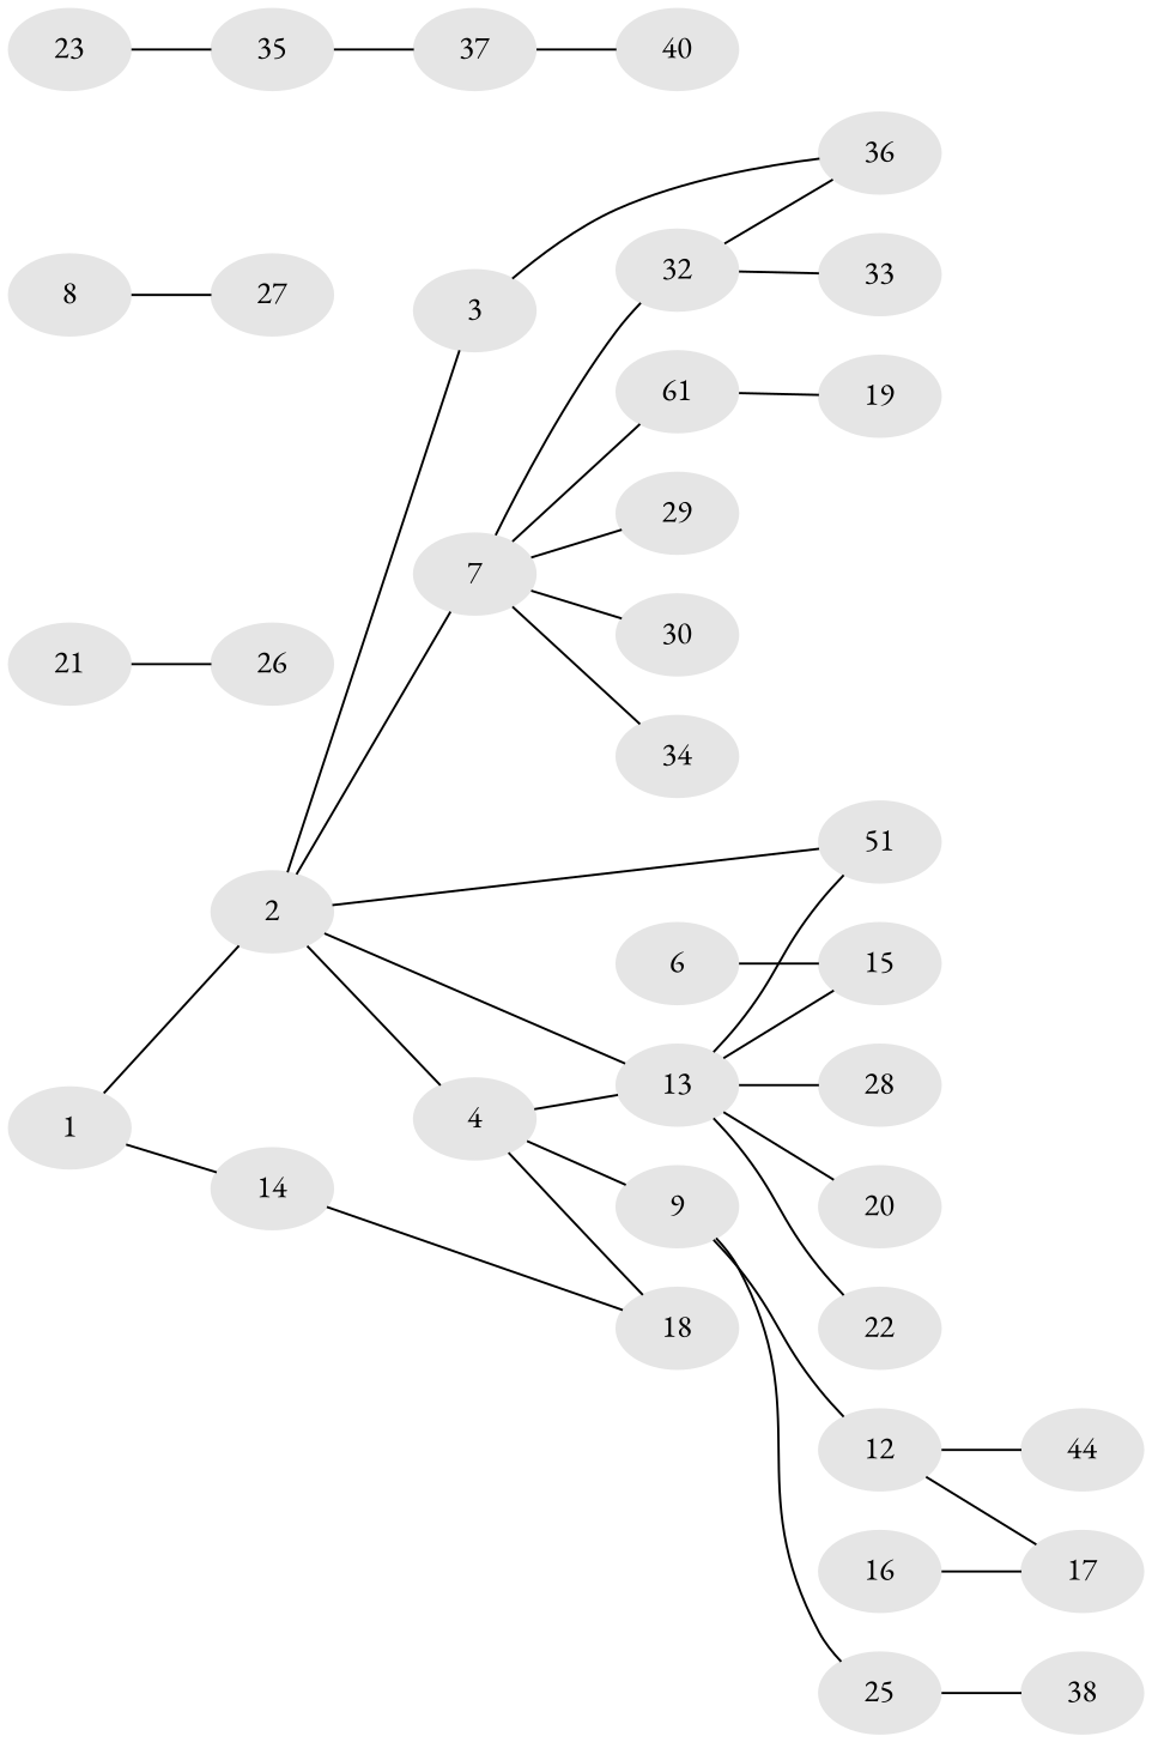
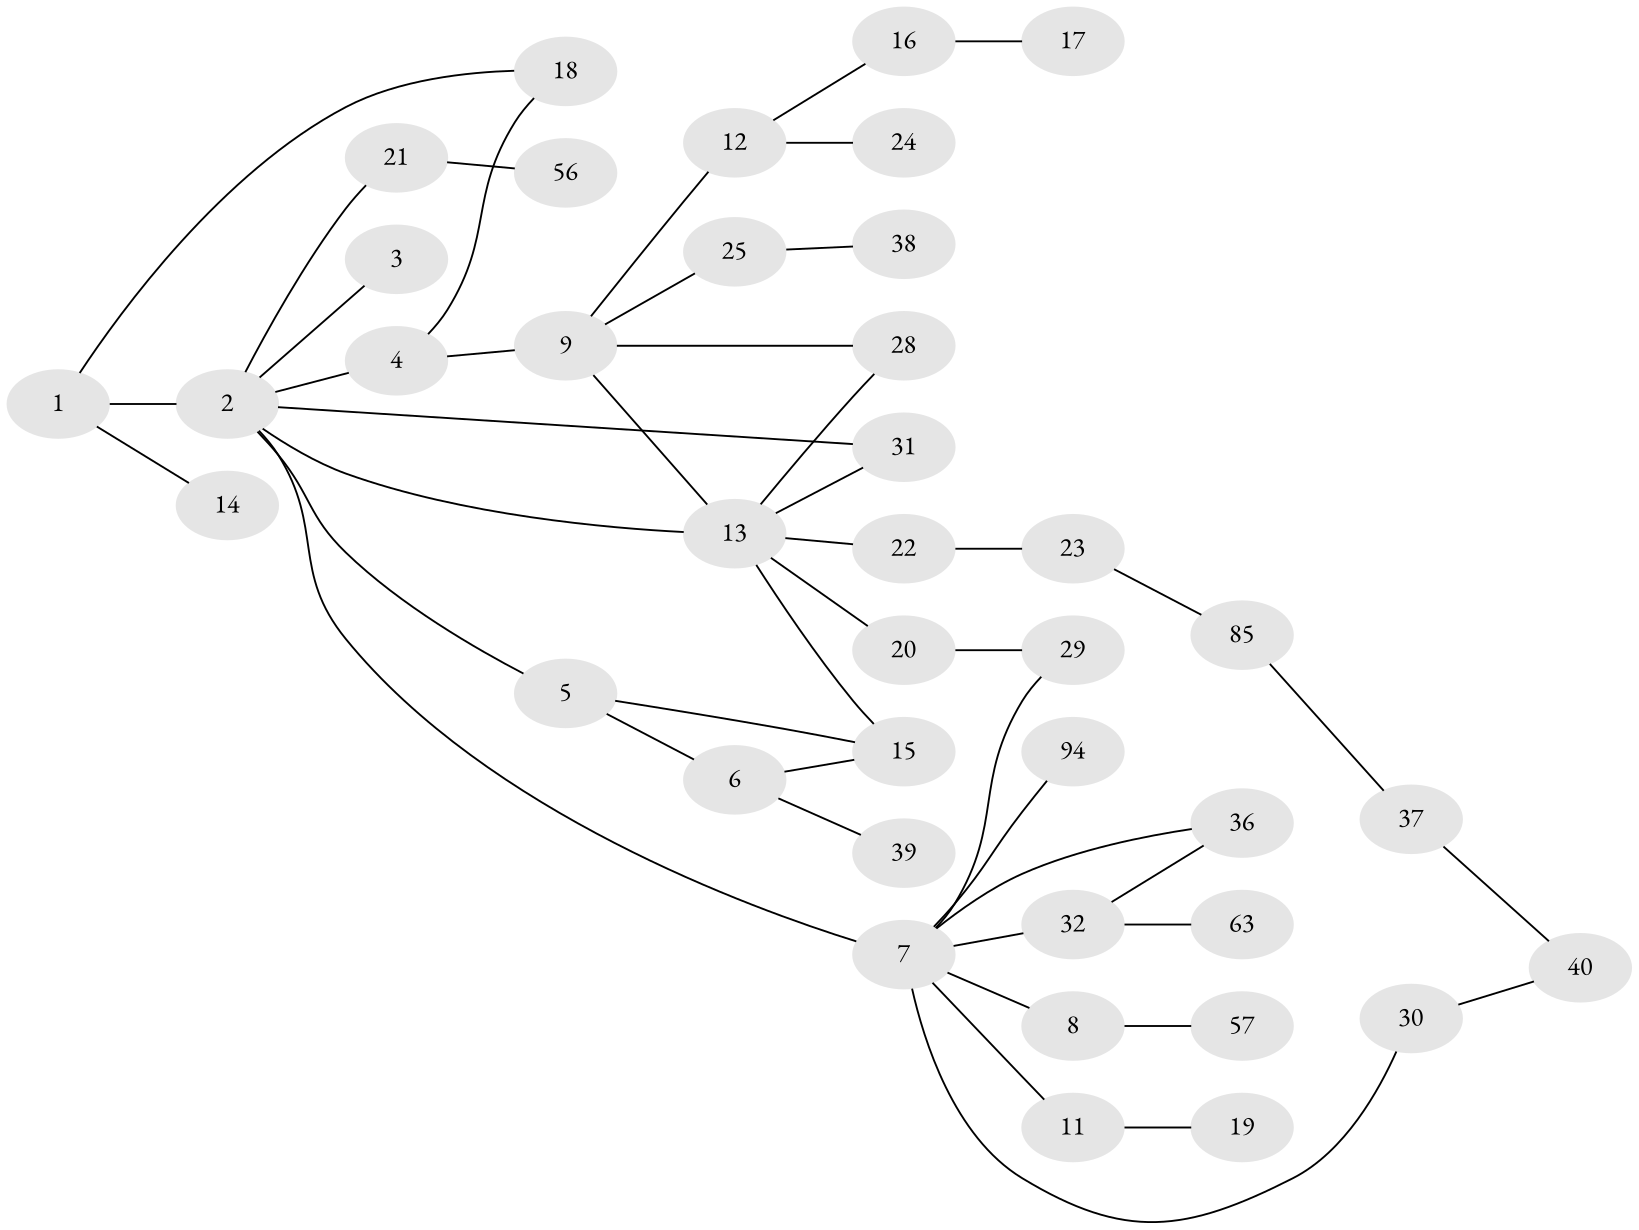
  graph {
    fontname="EB Garamond"
    rankdir=LR
    node [color=gray90 fontname="EB Garamond" style=filled]
    edge [fontname="EB Garamond" weight=1.0]
    1
    2
    14
    3
    4
+   5
    7
    13
    21
-   31 [label=51]
+   31
    18
    36
    9
    6
    15
    8
-   11 [label=61]
+   11
    29
    30
    32
-   34
+   34 [label=94]
    28
    20
    22
-   26
+   26 [label=56]
    12
    25
-   27
+   39
+   27 [label=57]
    19
    40
-   33
+   33 [label=63]
    16
-   24 [label=44]
+   24
    38
    17
    23
-   35
+   35 [label=85]
    37
    1 -- 2
    1 -- 14
    2 -- 3
    2 -- 4
+   2 -- 5
    2 -- 7
    2 -- 13
+   2 -- 21
    2 -- 31
-   14 -- 18
-   3 -- 36
+   1 -- 18
+   7 -- 36
    4 -- 18
    4 -- 9
+   5 -- 6
+   5 -- 15
+   7 -- 8
    7 -- 11
    7 -- 29
    7 -- 30
    7 -- 32
    7 -- 34
    13 -- 31
    13 -- 15
    13 -- 28 [weight=2.0]
    13 -- 20
    13 -- 22
    21 -- 26
-   4 -- 13
+   9 -- 13
+   9 -- 28
    9 -- 12
    9 -- 25
    6 -- 15
+   6 -- 39
    8 -- 27
    11 -- 19
+   30 -- 40
    32 -- 36
    32 -- 33
-   12 -- 17
+   20 -- 29
+   22 -- 23
+   12 -- 16
    12 -- 24
    25 -- 38
    16 -- 17
    23 -- 35
    35 -- 37
    37 -- 40
  }
